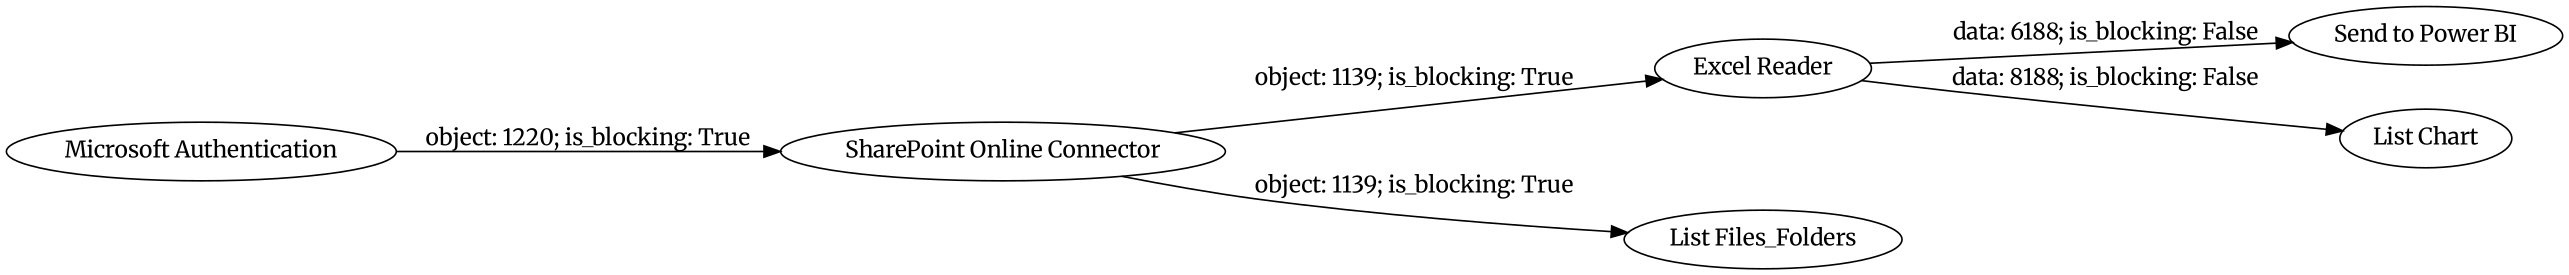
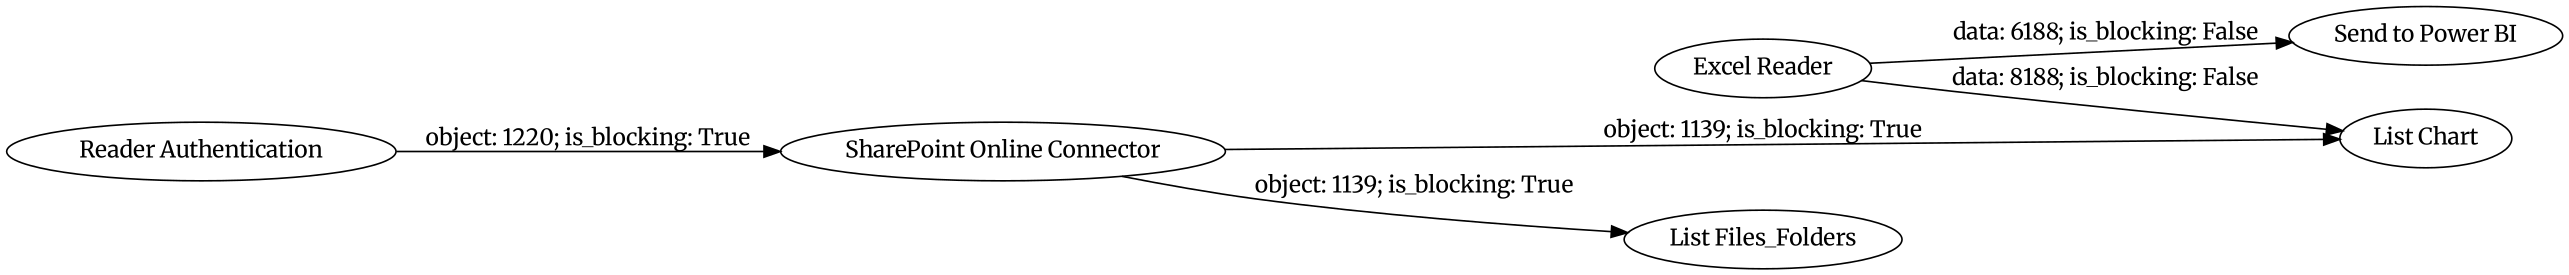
  digraph {
    fontname=Merriweather
    rankdir=LR
    node [fontname=Merriweather]
    edge [fontname=Merriweather]
    n1 [label="Excel Reader"]
    n2 [label="List Chart"]
    n3 [label="Send to Power BI"]
    n4 [label="SharePoint Online Connector"]
    n5 [label="List Files_Folders"]
-   n6 [label="Microsoft Authentication"]
+   n6 [label="Reader Authentication"]
    n1 -> n2 [label="data: 8188; is_blocking: False"]
    n1 -> n3 [label="data: 6188; is_blocking: False"]
-   n4 -> n1 [label="object: 1139; is_blocking: True"]
+   n4 -> n2 [label="object: 1139; is_blocking: True"]
    n4 -> n5 [label="object: 1139; is_blocking: True"]
    n6 -> n4 [label="object: 1220; is_blocking: True"]
  }
